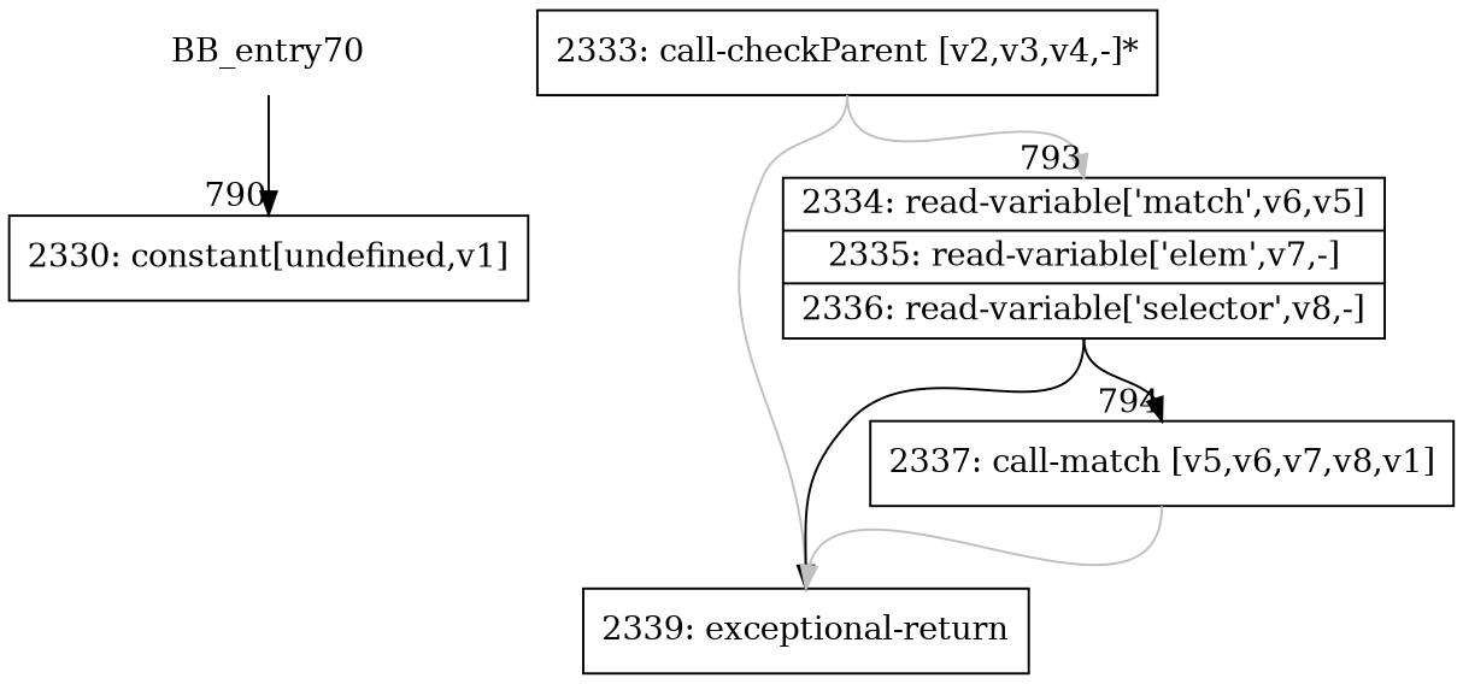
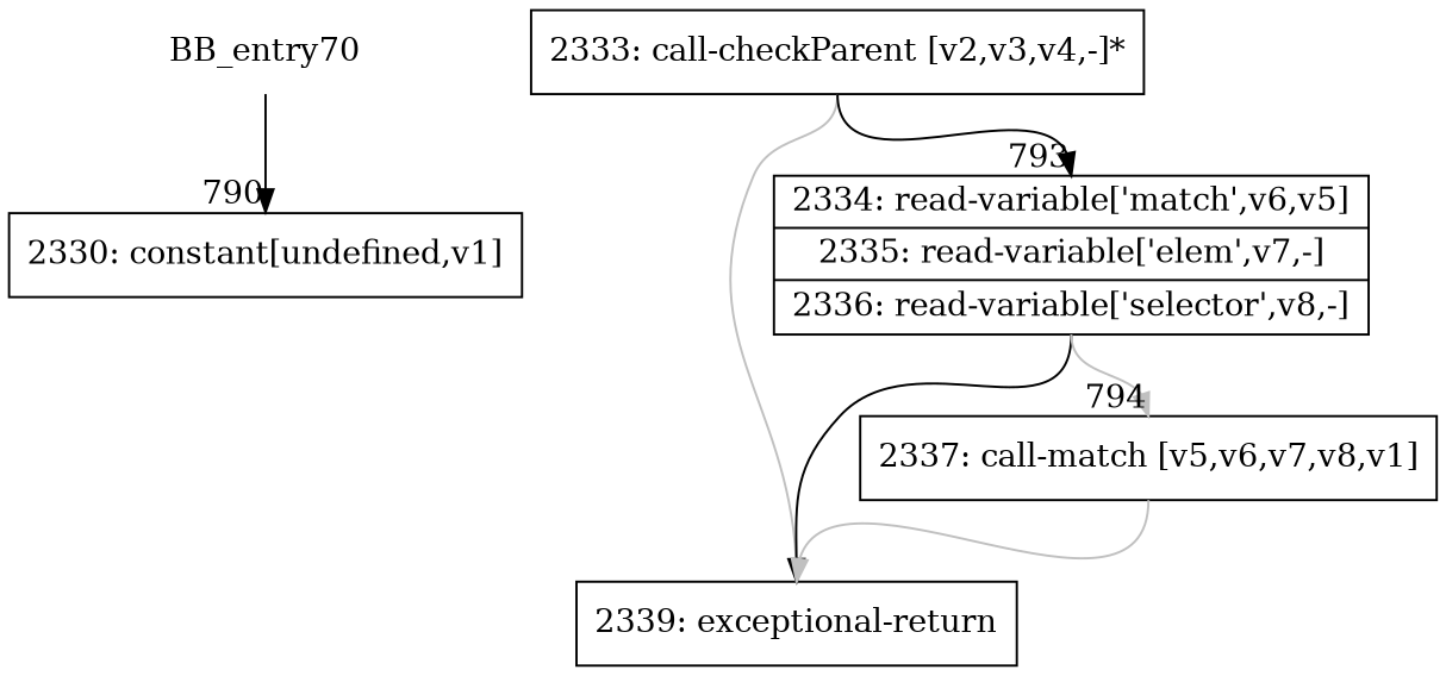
  digraph {
    rankdir=TD
    node [shape=record]
    edge [headport=n tailport=s]
    n1 [label=BB_entry70 shape=none]
    n2 [label="{2330: constant[undefined,v1]}"]
    n3 [label="{2333: call-checkParent [v2,v3,v4,-]*}"]
    n4 [label="{2339: exceptional-return}"]
    n5 [label="{2334: read-variable['match',v6,v5]|2335: read-variable['elem',v7,-]|2336: read-variable['selector',v8,-]}"]
    n6 [label="{2337: call-match [v5,v6,v7,v8,v1]}"]
    n1 -> n2 [headlabel="    790"]
    n3 -> n4 [color=gray]
-   n3 -> n5 [headlabel="      793" color=gray]
+   n3 -> n5 [headlabel="      793"]
    n5 -> n4 [color=black]
-   n5 -> n6 [headlabel="      794"]
+   n5 -> n6 [headlabel="      794" color=gray]
    n6 -> n4 [color=gray]
  }
